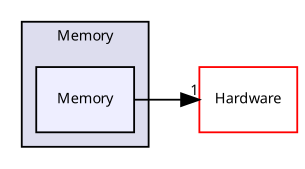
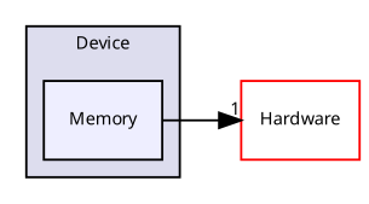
  digraph {
    compound=true
    rankdir=LR
    node [fontname=Sans fontsize=8 shape=box style=filled]
    n1 [fillcolor="#eeeeff" label=Memory pencolor=black]
    n2 [color=red fillcolor=white label=Hardware]
    subgraph cluster_1 {
      bgcolor="#ddddee"
      fontname=Sans
      fontsize=8
-     label=Memory
+     label=Device
      pencolor=black
      n1
    }
    n1 -> n2 [headlabel=1 labeldistance=1.5 labelfontname=Sans labelfontsize=8]
  }
